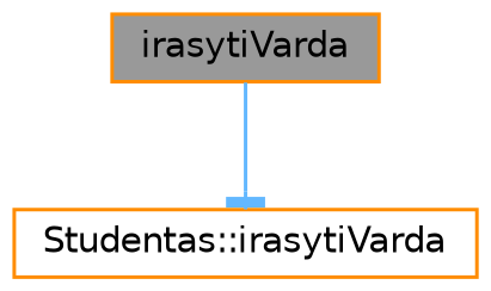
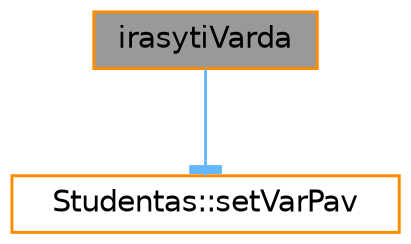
  digraph {
    rankdir=TB
    fontname="DejaVu Sans"
    node [color=darkorange fontname="DejaVu Sans" fontsize=10 shape=box style=filled]
    n1 [fillcolor=grey60 fontcolor=black height=0.2 label=irasytiVarda width=0.4]
-   n2 [fillcolor=white height=0.2 label="Studentas::irasytiVarda" width=0.4]
+   n2 [fillcolor=white height=0.2 label="Studentas::setVarPav" width=0.4]
    n1 -> n2 [color=steelblue1 fontname="DejaVu Sans" fontsize=10 labelfontname=Helvetica labelfontsize=10 style=solid arrowhead=tee]
  }
